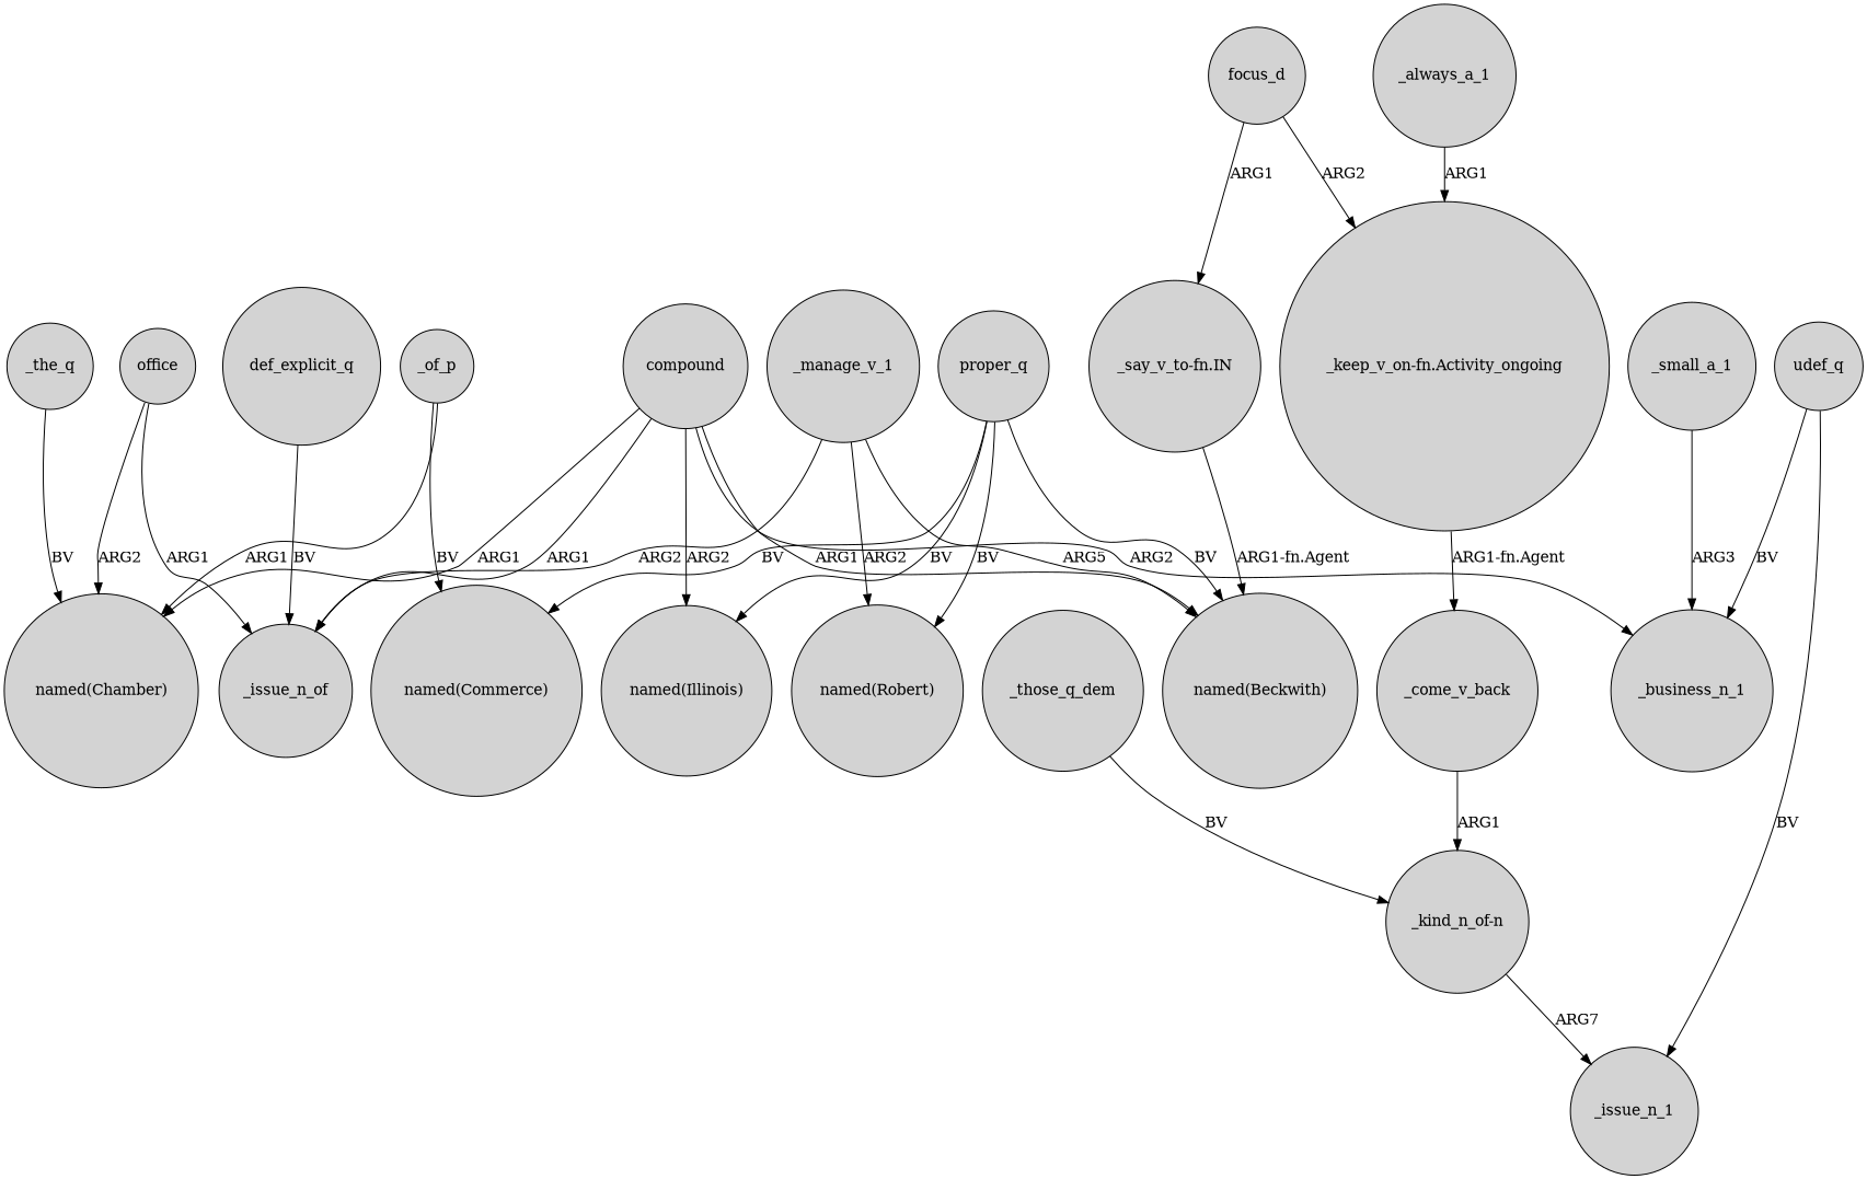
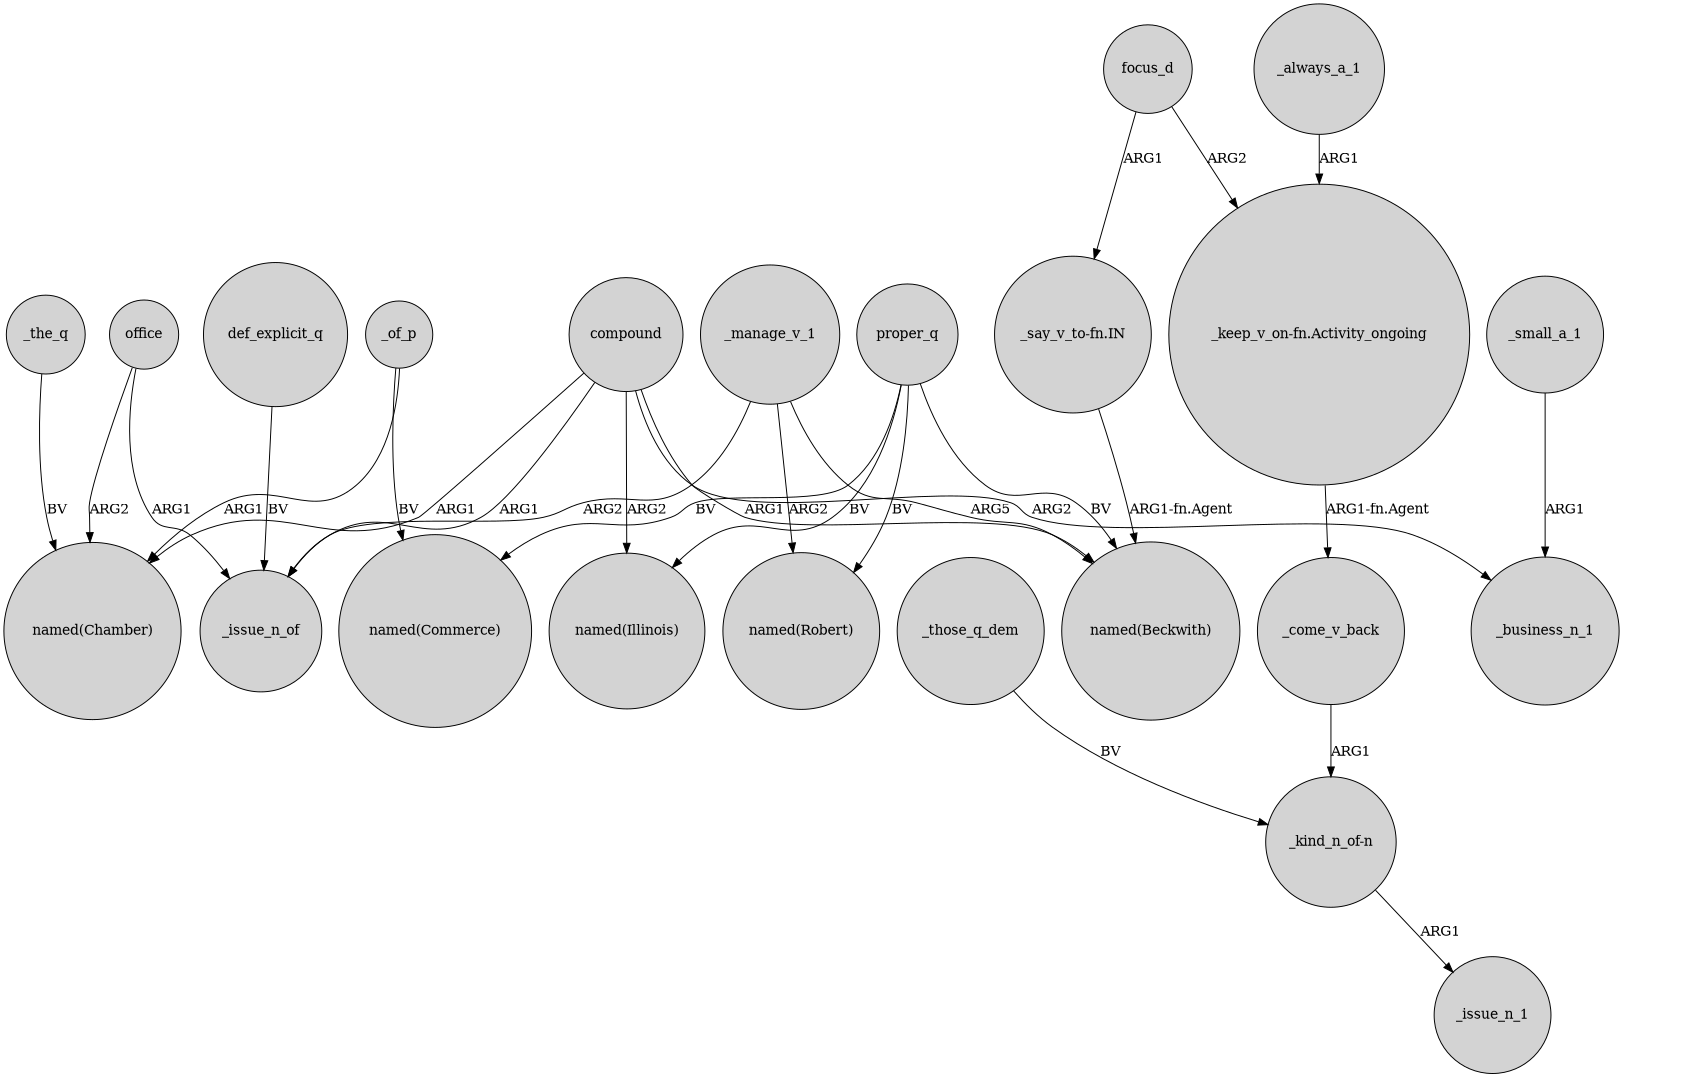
  digraph {
    node [shape=circle style=filled]
    compound
    "named(Chamber)"
    "named(Beckwith)"
    n4 [label=_issue_n_of]
    "named(Illinois)"
    _business_n_1
    n7 [label=office]
    def_explicit_q
    _of_p
    "named(Commerce)"
    proper_q
    "named(Robert)"
    _come_v_back
    "_kind_n_of-n"
    _issue_n_1
    _manage_v_1
    "_say_v_to-fn.IN"
    "_keep_v_on-fn.Activity_ongoing"
    _always_a_1
    _small_a_1
-   udef_q
    focus_d
    _the_q
    _those_q_dem
    compound -> "named(Chamber)" [label=ARG1]
    compound -> "named(Beckwith)" [label=ARG1]
    compound -> n4 [label=ARG1]
    compound -> "named(Illinois)" [label=ARG2]
    compound -> _business_n_1 [label=ARG2]
    n7 -> "named(Chamber)" [label=ARG2]
    n7 -> n4 [label=ARG1]
    def_explicit_q -> n4 [label=BV]
    _of_p -> "named(Chamber)" [label=ARG1]
    _of_p -> "named(Commerce)" [label=BV]
    proper_q -> "named(Beckwith)" [label=BV]
    proper_q -> "named(Illinois)" [label=BV]
    proper_q -> "named(Commerce)" [label=BV]
    proper_q -> "named(Robert)" [label=BV]
    _come_v_back -> "_kind_n_of-n" [label=ARG1]
-   "_kind_n_of-n" -> _issue_n_1 [label=ARG7]
+   "_kind_n_of-n" -> _issue_n_1 [label=ARG1]
    _manage_v_1 -> "named(Beckwith)" [label=ARG5]
    _manage_v_1 -> n4 [label=ARG2]
    _manage_v_1 -> "named(Robert)" [label=ARG2]
    "_say_v_to-fn.IN" -> "named(Beckwith)" [label="ARG1-fn.Agent"]
    "_keep_v_on-fn.Activity_ongoing" -> _come_v_back [label="ARG1-fn.Agent"]
    _always_a_1 -> "_keep_v_on-fn.Activity_ongoing" [label=ARG1]
-   _small_a_1 -> _business_n_1 [label=ARG3]
-   udef_q -> _business_n_1 [label=BV]
-   udef_q -> _issue_n_1 [label=BV]
+   _small_a_1 -> _business_n_1 [label=ARG1]
    focus_d -> "_say_v_to-fn.IN" [label=ARG1]
    focus_d -> "_keep_v_on-fn.Activity_ongoing" [label=ARG2]
    _the_q -> "named(Chamber)" [label=BV]
    _those_q_dem -> "_kind_n_of-n" [label=BV]
  }
